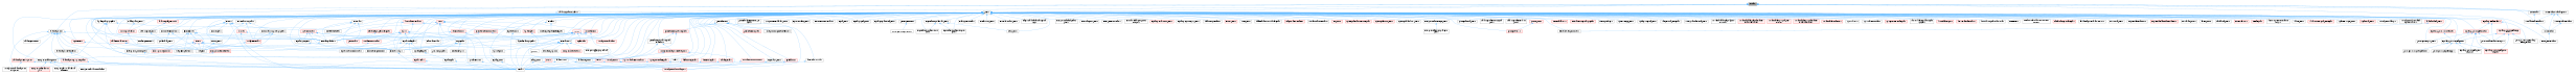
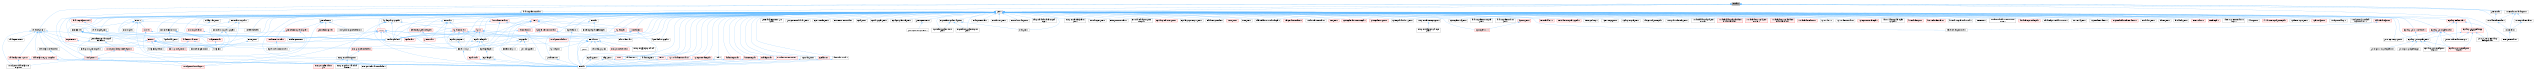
  digraph {
    node [color=grey40 fillcolor=white fontname=Helvetica fontsize=10 shape=box style=filled]
    edge [color=steelblue1 dir=back fontname=Helvetica fontsize=10 labelfontname=Helvetica labelfontsize=10 style=solid]
    n1 [color=gray40 fillcolor=grey60 fontcolor=black height=0.2 label="Folder.h" width=0.4]
    n2 [height=0.2 label="Actor.h" width=0.4]
    n3 [height=0.2 label="FolderDragDropOp.h" width=0.4]
    n4 [height=0.2 label="ActorFolder.h" width=0.4]
    n5 [height=0.2 label="WorldPersistentFolders.h" width=0.4]
    n6 [height=0.2 label="EditorActorFolders.h" width=0.4]
    n7 [height=0.2 label="LevelInstanceSubsystem.h" width=0.4]
    n8 [height=0.2 label="LevelStreaming.h" width=0.4]
    n9 [height=0.2 label="WorldFoldersImplementation.h" width=0.4]
    n10 [height=0.2 label="AbilityTask_SpawnActor.h" width=0.4]
    n11 [height=0.2 label="ActorDescContainerInstance\lCollection.h" width=0.4]
    n12 [color=red fillcolor="#FFF0F0" height=0.2 label="WorldPartition.h" width=0.4]
    n13 [height=0.2 label="ActorDescList.h" width=0.4]
    n14 [height=0.2 label="ActorDragDropOp.h" width=0.4]
    n15 [height=0.2 label="ActorElementEditorCopyAnd\lPaste.h" width=0.4]
    n16 [height=0.2 label="AmbientSound.h" width=0.4]
    n17 [height=0.2 label="AnimationEditorPreviewActor.h" width=0.4]
    n18 [height=0.2 label="BandwidthTestActor.h" width=0.4]
    n19 [height=0.2 label="BoundsCopyComponent.h" width=0.4]
    n20 [height=0.2 label="Brush.h" width=0.4]
    n21 [height=0.2 label="DlgReferenceTree.h" width=0.4]
    n22 [height=0.2 label="EditorEngine.h" width=0.4]
    n23 [height=0.2 label="DisplayClusterRootActor.h" width=0.4]
    n24 [height=0.2 label="ExportTextDragDropOp.h" width=0.4]
    n25 [height=0.2 label="ExternalDirtyActorsTracker.h" width=0.4]
    n26 [color=red fillcolor="#FFF0F0" height=0.2 label="UnrealEdEngine.h" width=0.4]
    n27 [height=0.2 label="EngineSharedPCH.h" width=0.4]
    n28 [height=0.2 label="CableActor.h" width=0.4]
    n29 [height=0.2 label="CacheManagerActor.h" width=0.4]
    n30 [height=0.2 label="CameraActor.h" width=0.4]
    n31 [height=0.2 label="CameraShakeSourceActor.h" width=0.4]
    n32 [height=0.2 label="ChaosDeformableCollisions\lActor.h" width=0.4]
    n33 [height=0.2 label="ChaosDeformableConstraints\lActor.h" width=0.4]
    n34 [height=0.2 label="ChaosDeformableSolverActor.h" width=0.4]
    n35 [height=0.2 label="FleshActor.h" width=0.4]
    n36 [height=0.2 label="Character.h" width=0.4]
    n37 [height=0.2 label="EngineMinimal.h" width=0.4]
    n38 [height=0.2 label="CinematicExporter.h" width=0.4]
    n39 [height=0.2 label="ClusterUnionActor.h" width=0.4]
    n40 [height=0.2 label="ComponentEditorUtils.h" width=0.4]
    n41 [height=0.2 label="ComponentVisualizer.h" width=0.4]
    n42 [height=0.2 label="ControlPointMeshActor.h" width=0.4]
    n43 [height=0.2 label="Controller.h" width=0.4]
    n44 [height=0.2 label="DemoNetDriver.h" width=0.4]
    n45 [height=0.2 label="GameModeBase.h" width=0.4]
    n46 [height=0.2 label="GameStateBase.h" width=0.4]
    n47 [height=0.2 label="GameplayStatics.h" width=0.4]
    n48 [height=0.2 label="DecalActor.h" width=0.4]
    n49 [height=0.2 label="DefaultLevelSequenceInstance\lData.h" width=0.4]
    n50 [height=0.2 label="DisplayClusterLightCardActor.h" width=0.4]
    n51 [height=0.2 label="DisplayClusterTestPatterns\lActor.h" width=0.4]
    n52 [height=0.2 label="DocumentationActor.h" width=0.4]
    n53 [height=0.2 label="EditorActorSubsystem.h" width=0.4]
    n54 [height=0.2 label="Emitter.h" width=0.4]
    n55 [height=0.2 label="ParticleEventManager.h" width=0.4]
    n56 [height=0.2 label="EngineUtils.h" width=0.4]
    n57 [height=0.2 label="EnvQueryGenerator_Actors\lOfClass.h" width=0.4]
    n58 [height=0.2 label="GameSession.h" width=0.4]
    n59 [height=0.2 label="GameplayAbilityTargetActor.h" width=0.4]
    n60 [color=red fillcolor="#FFF0F0" height=0.2 label="GameplayAbilityTargetData\lFilter.h" width=0.4]
    n61 [color=red fillcolor="#FFF0F0" height=0.2 label="GameplayAbilityTargetTypes.h" width=0.4]
    n62 [color=red fillcolor="#FFF0F0" height=0.2 label="GameplayAbilityWorldReticle.h" width=0.4]
    n63 [color=red fillcolor="#FFF0F0" height=0.2 label="GameplayCueNotify_Actor.h" width=0.4]
    n64 [color=red fillcolor="#FFF0F0" height=0.2 label="GameplayEffectTypes.h" width=0.4]
    n65 [height=0.2 label="GameplayTask_SpawnActor.h" width=0.4]
    n66 [height=0.2 label="GenericSmartObject.h" width=0.4]
    n67 [color=red fillcolor="#FFF0F0" height=0.2 label="GenericTeamAgentInterface.h" width=0.4]
    n68 [color=red fillcolor="#FFF0F0" height=0.2 label="GraphEditor.h" width=0.4]
    n69 [color=red fillcolor="#FFF0F0" height=0.2 label="GroomActor.h" width=0.4]
    n70 [height=0.2 label="GroupActor.h" width=0.4]
    n71 [height=0.2 label="HLODActor.h" width=0.4]
    n72 [color=red fillcolor="#FFF0F0" height=0.2 label="HUD.h" width=0.4]
    n73 [height=0.2 label="HeterogeneousVolumeInterface.h" width=0.4]
    n74 [color=red fillcolor="#FFF0F0" height=0.2 label="Info.h" width=0.4]
    n75 [color=red fillcolor="#FFF0F0" height=0.2 label="PlayerState.h" width=0.4]
    n76 [color=red fillcolor="#FFF0F0" height=0.2 label="WorldSettings.h" width=0.4]
    n77 [color=red fillcolor="#FFF0F0" height=0.2 label="InteractiveToolObjects.h" width=0.4]
    n78 [color=red fillcolor="#FFF0F0" height=0.2 label="KismetEditorUtilities.h" width=0.4]
    n79 [height=0.2 label="KismetNodeInfoContext.h" width=0.4]
    n80 [color=red fillcolor="#FFF0F0" height=0.2 label="LODActor.h" width=0.4]
    n81 [color=red fillcolor="#FFF0F0" height=0.2 label="LandscapeBlueprintBrushBase.h" width=0.4]
    n82 [color=red fillcolor="#FFF0F0" height=0.2 label="LandscapeGizmoActor.h" width=0.4]
    n83 [height=0.2 label="LandscapeMeshProxyActor.h" width=0.4]
    n84 [color=red fillcolor="#FFF0F0" height=0.2 label="LandscapeProxy.h" width=0.4]
    n85 [height=0.2 label="LandscapeSplineActor.h" width=0.4]
    n86 [height=0.2 label="LevelBounds.h" width=0.4]
    n87 [color=red fillcolor="#FFF0F0" height=0.2 label="LevelEditorViewport.h" width=0.4]
    n88 [height=0.2 label="LevelInstanceActor.h" width=0.4]
    n89 [color=red fillcolor="#FFF0F0" height=0.2 label="LevelInstanceActorImpl.h" width=0.4]
    n90 [height=0.2 label="LevelInstanceEditorInstance\lActor.h" width=0.4]
    n91 [height=0.2 label="LevelInstanceEditorPivot\lActor.h" width=0.4]
    n92 [height=0.2 label="LevelScriptActor.h" width=0.4]
    n93 [color=red fillcolor="#FFF0F0" height=0.2 label="LevelSequenceActor.h" width=0.4]
    n94 [height=0.2 label="SequenceMediaController.h" width=0.4]
    n95 [color=red fillcolor="#FFF0F0" height=0.2 label="Light.h" width=0.4]
    n96 [color=red fillcolor="#FFF0F0" height=0.2 label="LightSceneProxy.h" width=0.4]
    n97 [color=red fillcolor="#FFF0F0" height=0.2 label="LightWeightInstanceManager.h" width=0.4]
    n98 [height=0.2 label="LightmassPortal.h" width=0.4]
    n99 [height=0.2 label="MapBuildDataActor.h" width=0.4]
    n100 [height=0.2 label="MaterialInstanceActor.h" width=0.4]
    n101 [height=0.2 label="MediaBundleActorBase.h" width=0.4]
    n102 [height=0.2 label="ModularVehicleClusterActor.h" width=0.4]
    n103 [height=0.2 label="MovieSceneReplaceableActor\lBinding.h" width=0.4]
    n104 [color=red fillcolor="#FFF0F0" height=0.2 label="MovieSceneReplaceableDirector\lBlueprintBinding.h" width=0.4]
    n105 [color=red fillcolor="#FFF0F0" height=0.2 label="MovieSceneSpawnableActor\lBinding.h" width=0.4]
    n106 [color=red fillcolor="#FFF0F0" height=0.2 label="MovieSceneSpawnableDirector\lBlueprintBinding.h" width=0.4]
    n107 [color=red fillcolor="#FFF0F0" height=0.2 label="MovieSceneSubSection.h" width=0.4]
    n108 [height=0.2 label="NavLinkProxy.h" width=0.4]
    n109 [color=red fillcolor="#FFF0F0" height=0.2 label="NavMovementComponent.h" width=0.4]
    n110 [height=0.2 label="NavMoverComponent.h" width=0.4]
    n111 [color=red fillcolor="#FFF0F0" height=0.2 label="NavigationObjectBase.h" width=0.4]
    n112 [color=red fillcolor="#FFF0F0" height=0.2 label="NavigationToolFilterBase.h" width=0.4]
    n113 [color=red fillcolor="#FFF0F0" height=0.2 label="NetConnection.h" width=0.4]
    n114 [height=0.2 label="NetworkPredictionReplicated\lManager.h" width=0.4]
    n115 [height=0.2 label="Note.h" width=0.4]
    n116 [color=red fillcolor="#FFF0F0" height=0.2 label="PartitionActor.h" width=0.4]
    n117 [color=red fillcolor="#FFF0F0" height=0.2 label="Pawn.h" width=0.4]
    n118 [color=red fillcolor="#FFF0F0" height=0.2 label="PhysScene_Chaos.h" width=0.4]
    n119 [height=0.2 label="PlayerCameraManager.h" width=0.4]
    n120 [color=red fillcolor="#FFF0F0" height=0.2 label="PrimitiveComponent.h" width=0.4]
    n121 [color=red fillcolor="#FFF0F0" height=0.2 label="ReflectionCapture.h" width=0.4]
    n122 [color=red fillcolor="#FFF0F0" height=0.2 label="RigVMExecuteContext.h" width=0.4]
    n123 [color=red fillcolor="#FFF0F0" height=0.2 label="RigidBodyBase.h" width=0.4]
    n124 [height=0.2 label="RuntimeVirtualTextureVolume.h" width=0.4]
    n125 [height=0.2 label="SSCSEditor.h" width=0.4]
    n126 [color=red fillcolor="#FFF0F0" height=0.2 label="SceneCapture.h" width=0.4]
    n127 [height=0.2 label="ScopedSuspendRerunConstruction\lScripts.h" width=0.4]
    n128 [color=red fillcolor="#FFF0F0" height=0.2 label="SequencerTrackFilterBase.h" width=0.4]
    n129 [height=0.2 label="ServerStreamingLevelsVisibility.h" width=0.4]
    n130 [height=0.2 label="SimModuleActor.h" width=0.4]
    n131 [color=red fillcolor="#FFF0F0" height=0.2 label="SimpleConstructionScript.h" width=0.4]
    n132 [height=0.2 label="SkeletalMeshActor.h" width=0.4]
    n133 [color=red fillcolor="#FFF0F0" height=0.2 label="ThumbnailHelpers.h" width=0.4]
    n134 [height=0.2 label="SmartObjectCollection.h" width=0.4]
    n135 [color=red fillcolor="#FFF0F0" height=0.2 label="SmartObjectPersistentCollection.h" width=0.4]
    n136 [height=0.2 label="SplineMeshActor.h" width=0.4]
    n137 [height=0.2 label="StaticMeshActor.h" width=0.4]
    n138 [color=red fillcolor="#FFF0F0" height=0.2 label="TargetPoint.h" width=0.4]
    n139 [height=0.2 label="Text3DActor.h" width=0.4]
    n140 [height=0.2 label="TextRenderActor.h" width=0.4]
    n141 [color=red fillcolor="#FFF0F0" height=0.2 label="ToolBuilderUtil.h" width=0.4]
    n142 [color=red fillcolor="#FFF0F0" height=0.2 label="TraceFilter.h" width=0.4]
    n143 [color=red fillcolor="#FFF0F0" height=0.2 label="TriggerBase.h" width=0.4]
    n144 [height=0.2 label="VPBookmarkEditorBlueprint\lLibrary.h" width=0.4]
    n145 [height=0.2 label="VPRootActor.h" width=0.4]
    n146 [color=red fillcolor="#FFF0F0" height=0.2 label="VPViewportTickableActorBase.h" width=0.4]
    n147 [height=0.2 label="VectorFieldVolume.h" width=0.4]
    n148 [height=0.2 label="WaterBodyIslandActor.h" width=0.4]
    n149 [color=red fillcolor="#FFF0F0" height=0.2 label="WaterZoneActor.h" width=0.4]
    n150 [color=red fillcolor="#FFF0F0" height=0.2 label="World.h" width=0.4]
    n151 [color=red fillcolor="#FFF0F0" height=0.2 label="WorldPartitionHelpers.h" width=0.4]
    n152 [height=0.2 label="WorldPartitionReplay.h" width=0.4]
    n153 [height=0.2 label="WorldPartitionRuntimeCell\lTransformerISM.h" width=0.4]
    n154 [height=0.2 label="WorldFolders.h" width=0.4]
    n155 [height=0.2 label="WorldPartitionLevelStreaming\lDynamic.h" width=0.4]
    n156 [height=0.2 label="Engine.h" width=0.4]
    n157 [color=red fillcolor="#FFF0F0" height=0.2 label="BookMarkTypeActions.h" width=0.4]
    n158 [height=0.2 label="LevelDragDropOp.h" width=0.4]
    n159 [color=red fillcolor="#FFF0F0" height=0.2 label="LevelStreamingAlwaysLoaded.h" width=0.4]
    n160 [color=red fillcolor="#FFF0F0" height=0.2 label="LevelStreamingDynamic.h" width=0.4]
    n161 [height=0.2 label="LevelStreamingPersistent.h" width=0.4]
    n162 [height=0.2 label="WorldTransientFolders.h" width=0.4]
    n163 [color=red fillcolor="#FFF0F0" height=0.2 label="WorldPartitionStreamingGeneration.h" width=0.4]
    n164 [color=red fillcolor="#FFF0F0" height=0.2 label="WorldPartitionRuntimeHash.h" width=0.4]
    n165 [color=red fillcolor="#FFF0F0" height=0.2 label="ActorDescContainer.h" width=0.4]
    n166 [color=red fillcolor="#FFF0F0" height=0.2 label="ActorDescContainerInstance.h" width=0.4]
    n167 [height=0.2 label="WorldPartitionClassDescRegistry.h" width=0.4]
    n168 [height=0.2 label="ActorDragDropGraphEdOp.h" width=0.4]
    n169 [height=0.2 label="BrushShape.h" width=0.4]
    n170 [color=red fillcolor="#FFF0F0" height=0.2 label="Volume.h" width=0.4]
    n171 [color=red fillcolor="#FFF0F0" height=0.2 label="Editor.h" width=0.4]
    n172 [height=0.2 label="UnrealEd.h" width=0.4]
    n173 [height=0.2 label="UnrealEdSharedPCH.h" width=0.4]
    n174 [height=0.2 label="DisplayClusterMoviePipeline\lSettings.h" width=0.4]
    n175 [height=0.2 label="DisplayClusterViewportHelpers.h" width=0.4]
    n176 [color=red fillcolor="#FFF0F0" height=0.2 label="IDisplayClusterBlueprint\lAPI.h" width=0.4]
    n177 [height=0.2 label="ArchVisCharacter.h" width=0.4]
    n178 [height=0.2 label="EQSTestingPawn.h" width=0.4]
    n179 [height=0.2 label="PackedLevelActor.h" width=0.4]
    n180 [height=0.2 label="ComponentVisualizerManager.h" width=0.4]
    n181 [color=red fillcolor="#FFF0F0" height=0.2 label="AIController.h" width=0.4]
    n182 [color=red fillcolor="#FFF0F0" height=0.2 label="PlayerController.h" width=0.4]
    n183 [height=0.2 label="GameModeInfoCustomizer.h" width=0.4]
    n184 [color=red fillcolor="#FFF0F0" height=0.2 label="GameMode.h" width=0.4]
    n185 [height=0.2 label="GameState.h" width=0.4]
    n186 [height=0.2 label="DisplayClusterChromakeyCard\lActor.h" width=0.4]
    n187 [height=0.2 label="EmitterCameraLensEffectBase.h" width=0.4]
    n188 [color=red fillcolor="#FFF0F0" height=0.2 label="ParticleSystemComponent.h" width=0.4]
    n189 [color=red fillcolor="#FFF0F0" height=0.2 label="DisplayClusterObjectRef.h" width=0.4]
    n190 [color=red fillcolor="#FFF0F0" height=0.2 label="DisplayClusterHelpers.h" width=0.4]
    n191 [height=0.2 label="IDisplayClusterDisplayDevice\lProxy.h" width=0.4]
    n192 [height=0.2 label="Actors.h" width=0.4]
    n193 [height=0.2 label="PawnIterator.h" width=0.4]
    n194 [height=0.2 label="Texture2DArray.cpp" width=0.4]
    n195 [height=0.2 label="AbilityTask_VisualizeTargeting.h" width=0.4]
    n196 [height=0.2 label="AbilityTask_WaitTargetData.h" width=0.4]
    n197 [height=0.2 label="GameplayAbilityTargetActor\l_Radius.h" width=0.4]
    n198 [color=red fillcolor="#FFF0F0" height=0.2 label="GameplayAbilityTargetActor\l_Trace.h" width=0.4]
    n199 [height=0.2 label="AbilityAsync_WaitGameplay\lEffectApplied.h" width=0.4]
    n200 [height=0.2 label="AbilitySystemBlueprintLibrary.h" width=0.4]
    n1 -> n2
    n1 -> n3
    n1 -> n4
    n1 -> n5
    n1 -> n6
    n1 -> n7
    n1 -> n8
    n1 -> n9
    n2 -> n10
    n2 -> n11
    n2 -> n12
    n2 -> n13
    n2 -> n14
    n2 -> n15
    n2 -> n16
    n2 -> n17
    n2 -> n18
    n2 -> n19
    n2 -> n20
    n2 -> n21
    n2 -> n22
    n2 -> n23
    n2 -> n24
    n2 -> n25
    n2 -> n26
    n2 -> n27
    n2 -> n28
    n2 -> n29
    n2 -> n30
    n2 -> n31
    n2 -> n32
    n2 -> n33
    n2 -> n34
    n2 -> n35
    n2 -> n36
    n2 -> n37
    n2 -> n38
    n2 -> n39
    n2 -> n40
    n2 -> n41
    n2 -> n42
    n2 -> n43
    n2 -> n44
    n2 -> n45
    n2 -> n46
    n2 -> n47
    n2 -> n48
    n2 -> n49
    n2 -> n50
    n2 -> n51
    n2 -> n52
    n2 -> n53
    n2 -> n54
    n2 -> n55
    n2 -> n56
    n2 -> n57
    n2 -> n58
    n2 -> n59
    n2 -> n60
    n2 -> n61
    n2 -> n62
    n2 -> n63
    n2 -> n64
    n2 -> n65
    n2 -> n66
    n2 -> n67
    n2 -> n68
    n2 -> n69
    n2 -> n70
    n2 -> n71
    n2 -> n72
    n2 -> n73
    n2 -> n74
    n2 -> n75
    n2 -> n76
    n2 -> n77
    n2 -> n78
    n2 -> n79
    n2 -> n80
    n2 -> n81
    n2 -> n82
    n2 -> n83
    n2 -> n84
    n2 -> n85
    n2 -> n86
    n2 -> n87
    n2 -> n88
    n2 -> n89
    n2 -> n90
    n2 -> n91
    n2 -> n92
    n2 -> n93
    n2 -> n94
    n2 -> n95
    n2 -> n96
    n2 -> n97
    n2 -> n98
    n2 -> n99
    n2 -> n100
    n2 -> n101
    n2 -> n102
    n2 -> n103
    n2 -> n104
    n2 -> n105
    n2 -> n106
    n2 -> n107
    n2 -> n108
    n2 -> n109
    n2 -> n110
    n2 -> n111
    n2 -> n112
    n2 -> n113
    n2 -> n114
    n2 -> n115
    n2 -> n116
    n2 -> n117
    n2 -> n118
    n2 -> n119
    n2 -> n120
    n2 -> n121
    n2 -> n122
    n2 -> n123
    n2 -> n124
    n2 -> n125
    n2 -> n126
    n2 -> n127
    n2 -> n128
    n2 -> n129
    n2 -> n130
    n2 -> n131
    n2 -> n132
    n2 -> n133
    n2 -> n134
    n2 -> n135
    n2 -> n136
    n2 -> n137
    n2 -> n138
    n2 -> n139
    n2 -> n140
    n2 -> n141
    n2 -> n142
    n2 -> n143
    n2 -> n144
    n2 -> n145
    n2 -> n146
    n2 -> n147
    n2 -> n148
    n2 -> n149
    n2 -> n150
    n2 -> n151
    n2 -> n152
    n2 -> n153
    n4 -> n5
    n5 -> n154
    n7 -> n89
    n8 -> n27
    n8 -> n68
    n8 -> n155
    n8 -> n156
    n8 -> n157
    n8 -> n158
    n8 -> n159
    n8 -> n160
    n8 -> n161
    n9 -> n5
    n9 -> n154
    n9 -> n162
    n11 -> n12
    n11 -> n163
    n12 -> n155
    n12 -> n164
    n13 -> n164
    n13 -> n165
    n13 -> n166
    n13 -> n167
    n14 -> n168
    n16 -> n156
    n20 -> n21
    n20 -> n22
    n20 -> n27
    n20 -> n156
    n20 -> n169
    n20 -> n170
-   n22 -> n26
+   n40 -> n26
    n22 -> n157
    n22 -> n171
    n22 -> n172
    n22 -> n173
    n23 -> n174
    n23 -> n175
    n23 -> n176
    n25 -> n12
    n26 -> n172
    n27 -> n173
    n30 -> n156
    n34 -> n32
    n34 -> n33
    n34 -> n35
    n36 -> n37
    n36 -> n177
    n36 -> n178
    n37 -> n156
    n40 -> n172
    n40 -> n179
    n41 -> n26
    n41 -> n172
    n41 -> n180
    n43 -> n27
    n43 -> n37
    n43 -> n181
    n43 -> n182
    n45 -> n37
    n45 -> n46
    n45 -> n183
    n45 -> n184
    n46 -> n185
    n47 -> n37
    n48 -> n156
    n50 -> n186
    n54 -> n187
    n54 -> n188
    n56 -> n156
    n56 -> n189
    n56 -> n190
    n56 -> n191
    n56 -> n192
    n56 -> n193
    n56 -> n194
    n58 -> n156
    n59 -> n195
    n59 -> n196
    n59 -> n197
    n59 -> n198
    n60 -> n59
    n60 -> n198
    n60 -> n199
    n60 -> n200
    n61 -> n10
    n61 -> n59
    n61 -> n197
    n61 -> n198
    n61 -> n200
    n62 -> n59
    n64 -> n61
    n64 -> n199
    n64 -> n200
    n67 -> n181
    n68 -> n173
    n70 -> n172
    n72 -> n156
    n74 -> n27
    n74 -> n45
    n74 -> n46
    n74 -> n58
    n74 -> n75
    n74 -> n76
    n74 -> n156
    n75 -> n156
    n76 -> n27
    n76 -> n56
    n76 -> n156
    n78 -> n183
    n86 -> n156
    n87 -> n157
    n87 -> n172
    n88 -> n179
    n89 -> n88
    n92 -> n156
    n93 -> n94
    n95 -> n156
    n109 -> n156
    n111 -> n156
    n113 -> n27
    n113 -> n156
    n115 -> n156
    n116 -> n84
    n117 -> n27
    n117 -> n36
    n117 -> n37
    n117 -> n45
    n117 -> n181
    n117 -> n193
    n119 -> n23
    n119 -> n27
    n119 -> n156
    n119 -> n182
    n120 -> n27
    n120 -> n37
    n120 -> n188
    n121 -> n156
    n123 -> n156
    n126 -> n156
    n131 -> n156
    n132 -> n133
    n133 -> n172
    n137 -> n156
    n138 -> n156
    n147 -> n156
    n150 -> n3
    n150 -> n27
    n150 -> n37
    n150 -> n56
    n150 -> n142
    n150 -> n151
    n150 -> n157
    n150 -> n164
    n154 -> n6
    n159 -> n156
    n160 -> n155
    n160 -> n156
    n161 -> n156
    n162 -> n154
    n163 -> n12
    n163 -> n164
    n166 -> n11
    n166 -> n12
    n170 -> n27
    n170 -> n156
    n171 -> n24
    n171 -> n25
    n171 -> n157
    n171 -> n172
    n171 -> n173
    n171 -> n183
    n171 -> n189
    n180 -> n26
    n180 -> n172
    n182 -> n27
    n182 -> n37
    n182 -> n44
    n182 -> n45
    n182 -> n47
    n184 -> n156
    n185 -> n156
    n188 -> n37
    n188 -> n55
    n189 -> n23
  }
